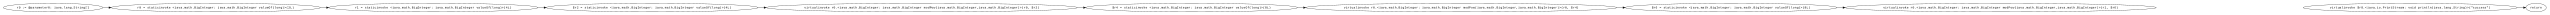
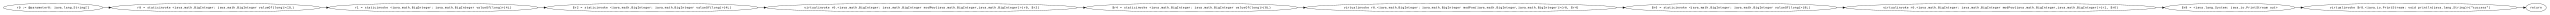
  digraph {
    rankdir=LR
    fontname="Liberation Mono"
    node [fontname="Liberation Mono"]
    edge [fontname="Liberation Mono"]
    "r9 := @parameter0: java.lang.String[]"
    "r0 = staticinvoke <java.math.BigInteger: java.math.BigInteger valueOf(long)>(2L)"
    "r1 = staticinvoke <java.math.BigInteger: java.math.BigInteger valueOf(long)>(4L)"
    "$r2 = staticinvoke <java.math.BigInteger: java.math.BigInteger valueOf(long)>(4L)"
    "virtualinvoke r0.<java.math.BigInteger: java.math.BigInteger modPow(java.math.BigInteger,java.math.BigInteger)>(r0, $r2)"
    "$r4 = staticinvoke <java.math.BigInteger: java.math.BigInteger valueOf(long)>(8L)"
    "virtualinvoke r0.<java.math.BigInteger: java.math.BigInteger modPow(java.math.BigInteger,java.math.BigInteger)>(r0, $r4)"
    "$r6 = staticinvoke <java.math.BigInteger: java.math.BigInteger valueOf(long)>(8L)"
    "virtualinvoke r0.<java.math.BigInteger: java.math.BigInteger modPow(java.math.BigInteger,java.math.BigInteger)>(r1, $r6)"
+   "$r8 = <java.lang.System: java.io.PrintStream out>"
    "virtualinvoke $r8.<java.io.PrintStream: void println(java.lang.String)>(\"success\")"
    return
    "r9 := @parameter0: java.lang.String[]" -> "r0 = staticinvoke <java.math.BigInteger: java.math.BigInteger valueOf(long)>(2L)"
    "r0 = staticinvoke <java.math.BigInteger: java.math.BigInteger valueOf(long)>(2L)" -> "r1 = staticinvoke <java.math.BigInteger: java.math.BigInteger valueOf(long)>(4L)"
    "r1 = staticinvoke <java.math.BigInteger: java.math.BigInteger valueOf(long)>(4L)" -> "$r2 = staticinvoke <java.math.BigInteger: java.math.BigInteger valueOf(long)>(4L)"
    "$r2 = staticinvoke <java.math.BigInteger: java.math.BigInteger valueOf(long)>(4L)" -> "virtualinvoke r0.<java.math.BigInteger: java.math.BigInteger modPow(java.math.BigInteger,java.math.BigInteger)>(r0, $r2)"
    "virtualinvoke r0.<java.math.BigInteger: java.math.BigInteger modPow(java.math.BigInteger,java.math.BigInteger)>(r0, $r2)" -> "$r4 = staticinvoke <java.math.BigInteger: java.math.BigInteger valueOf(long)>(8L)"
    "$r4 = staticinvoke <java.math.BigInteger: java.math.BigInteger valueOf(long)>(8L)" -> "virtualinvoke r0.<java.math.BigInteger: java.math.BigInteger modPow(java.math.BigInteger,java.math.BigInteger)>(r0, $r4)"
    "virtualinvoke r0.<java.math.BigInteger: java.math.BigInteger modPow(java.math.BigInteger,java.math.BigInteger)>(r0, $r4)" -> "$r6 = staticinvoke <java.math.BigInteger: java.math.BigInteger valueOf(long)>(8L)"
    "$r6 = staticinvoke <java.math.BigInteger: java.math.BigInteger valueOf(long)>(8L)" -> "virtualinvoke r0.<java.math.BigInteger: java.math.BigInteger modPow(java.math.BigInteger,java.math.BigInteger)>(r1, $r6)"
+   "virtualinvoke r0.<java.math.BigInteger: java.math.BigInteger modPow(java.math.BigInteger,java.math.BigInteger)>(r1, $r6)" -> "$r8 = <java.lang.System: java.io.PrintStream out>"
+   "$r8 = <java.lang.System: java.io.PrintStream out>" -> "virtualinvoke $r8.<java.io.PrintStream: void println(java.lang.String)>(\"success\")"
    "virtualinvoke $r8.<java.io.PrintStream: void println(java.lang.String)>(\"success\")" -> return
  }
